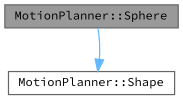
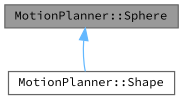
  digraph {
    fontname="Source Code Pro"
    node [color=gray40 fontname="Source Code Pro" fontsize=10 shape=box style=filled]
    n1 [fillcolor=grey60 fontcolor=black height=0.2 label="MotionPlanner::Sphere" width=0.4]
    n2 [fillcolor=white height=0.2 label="MotionPlanner::Shape" width=0.4]
-   n2 -> n1 [color=steelblue1 dir=back fontname="Source Code Pro" fontsize=10 labelfontname=Helvetica labelfontsize=10 style=solid]
+   n1 -> n2 [color=steelblue1 dir=back fontname="Source Code Pro" fontsize=10 labelfontname=Helvetica labelfontsize=10 style=solid]
  }
